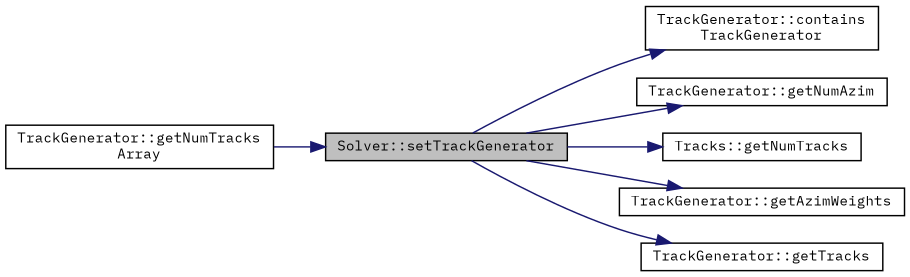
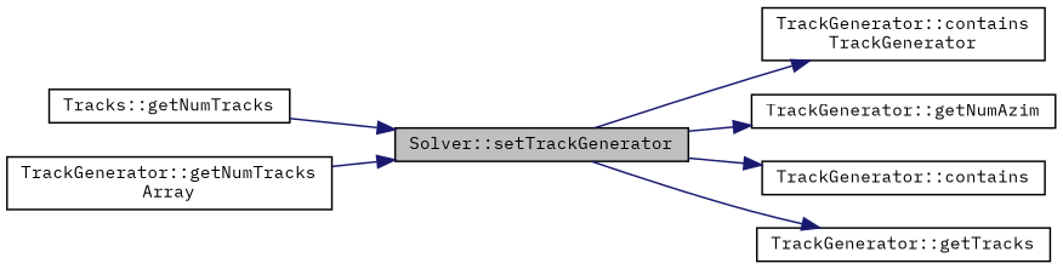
  digraph {
    fontname="IBM Plex Mono"
    rankdir=LR
    node [color=black fillcolor=white fontname="IBM Plex Mono" fontsize=10 shape=record style=filled]
    edge [color=midnightblue fontname="IBM Plex Mono" fontsize=10 labelfontname=Helvetica labelfontsize=10 style=solid]
    n1 [fillcolor=grey75 fontcolor=black height=0.2 label="Solver::setTrackGenerator" width=0.4]
    n2 [height=0.2 label="TrackGenerator::contains\lTrackGenerator" width=0.4]
    n3 [height=0.2 label="TrackGenerator::getNumAzim" width=0.4]
    n4 [height=0.2 label="Tracks::getNumTracks" width=0.4]
-   n5 [height=0.2 label="TrackGenerator::getAzimWeights" width=0.4]
+   n5 [height=0.2 label="TrackGenerator::contains" width=0.4]
    n6 [height=0.2 label="TrackGenerator::getTracks" width=0.4]
    n7 [height=0.2 label="TrackGenerator::getNumTracks\lArray" width=0.4]
    n1 -> n2
    n1 -> n3
-   n1 -> n4
+   n4 -> n1
    n1 -> n5
    n1 -> n6
    n7 -> n1
  }
